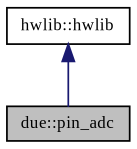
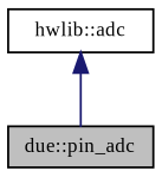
  digraph {
    fontname="Liberation Serif"
    node [color=black fontname="Liberation Serif" fontsize=10 shape=record style=filled]
    n1 [fillcolor=grey75 fontcolor=black height=0.2 label="due::pin_adc" width=0.4]
-   n2 [fillcolor=white height=0.2 label="hwlib::hwlib" width=0.4]
+   n2 [fillcolor=white height=0.2 label="hwlib::adc" width=0.4]
    n2 -> n1 [color=midnightblue dir=back fontname="Liberation Serif" fontsize=10 labelfontname=Helvetica labelfontsize=10 style=solid]
  }
